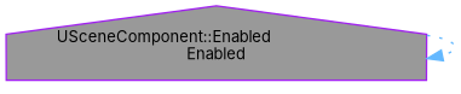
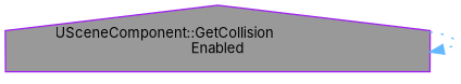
  digraph {
    rankdir=TB
    fontname=Inter
-   n1 [color=purple fillcolor=grey60 fontcolor=black fontname=Inter fontsize=10 height=0.2 label="USceneComponent::Enabled\lEnabled" shape=house style=filled width=0.4]
+   n1 [color=purple fillcolor=grey60 fontcolor=black fontname=Inter fontsize=10 height=0.2 label="USceneComponent::GetCollision\lEnabled" shape=house style=filled width=0.4]
    n1 -> n1 [color=steelblue1 fontname=Inter fontsize=10 labelfontname=Helvetica labelfontsize=10 style=dotted]
  }
